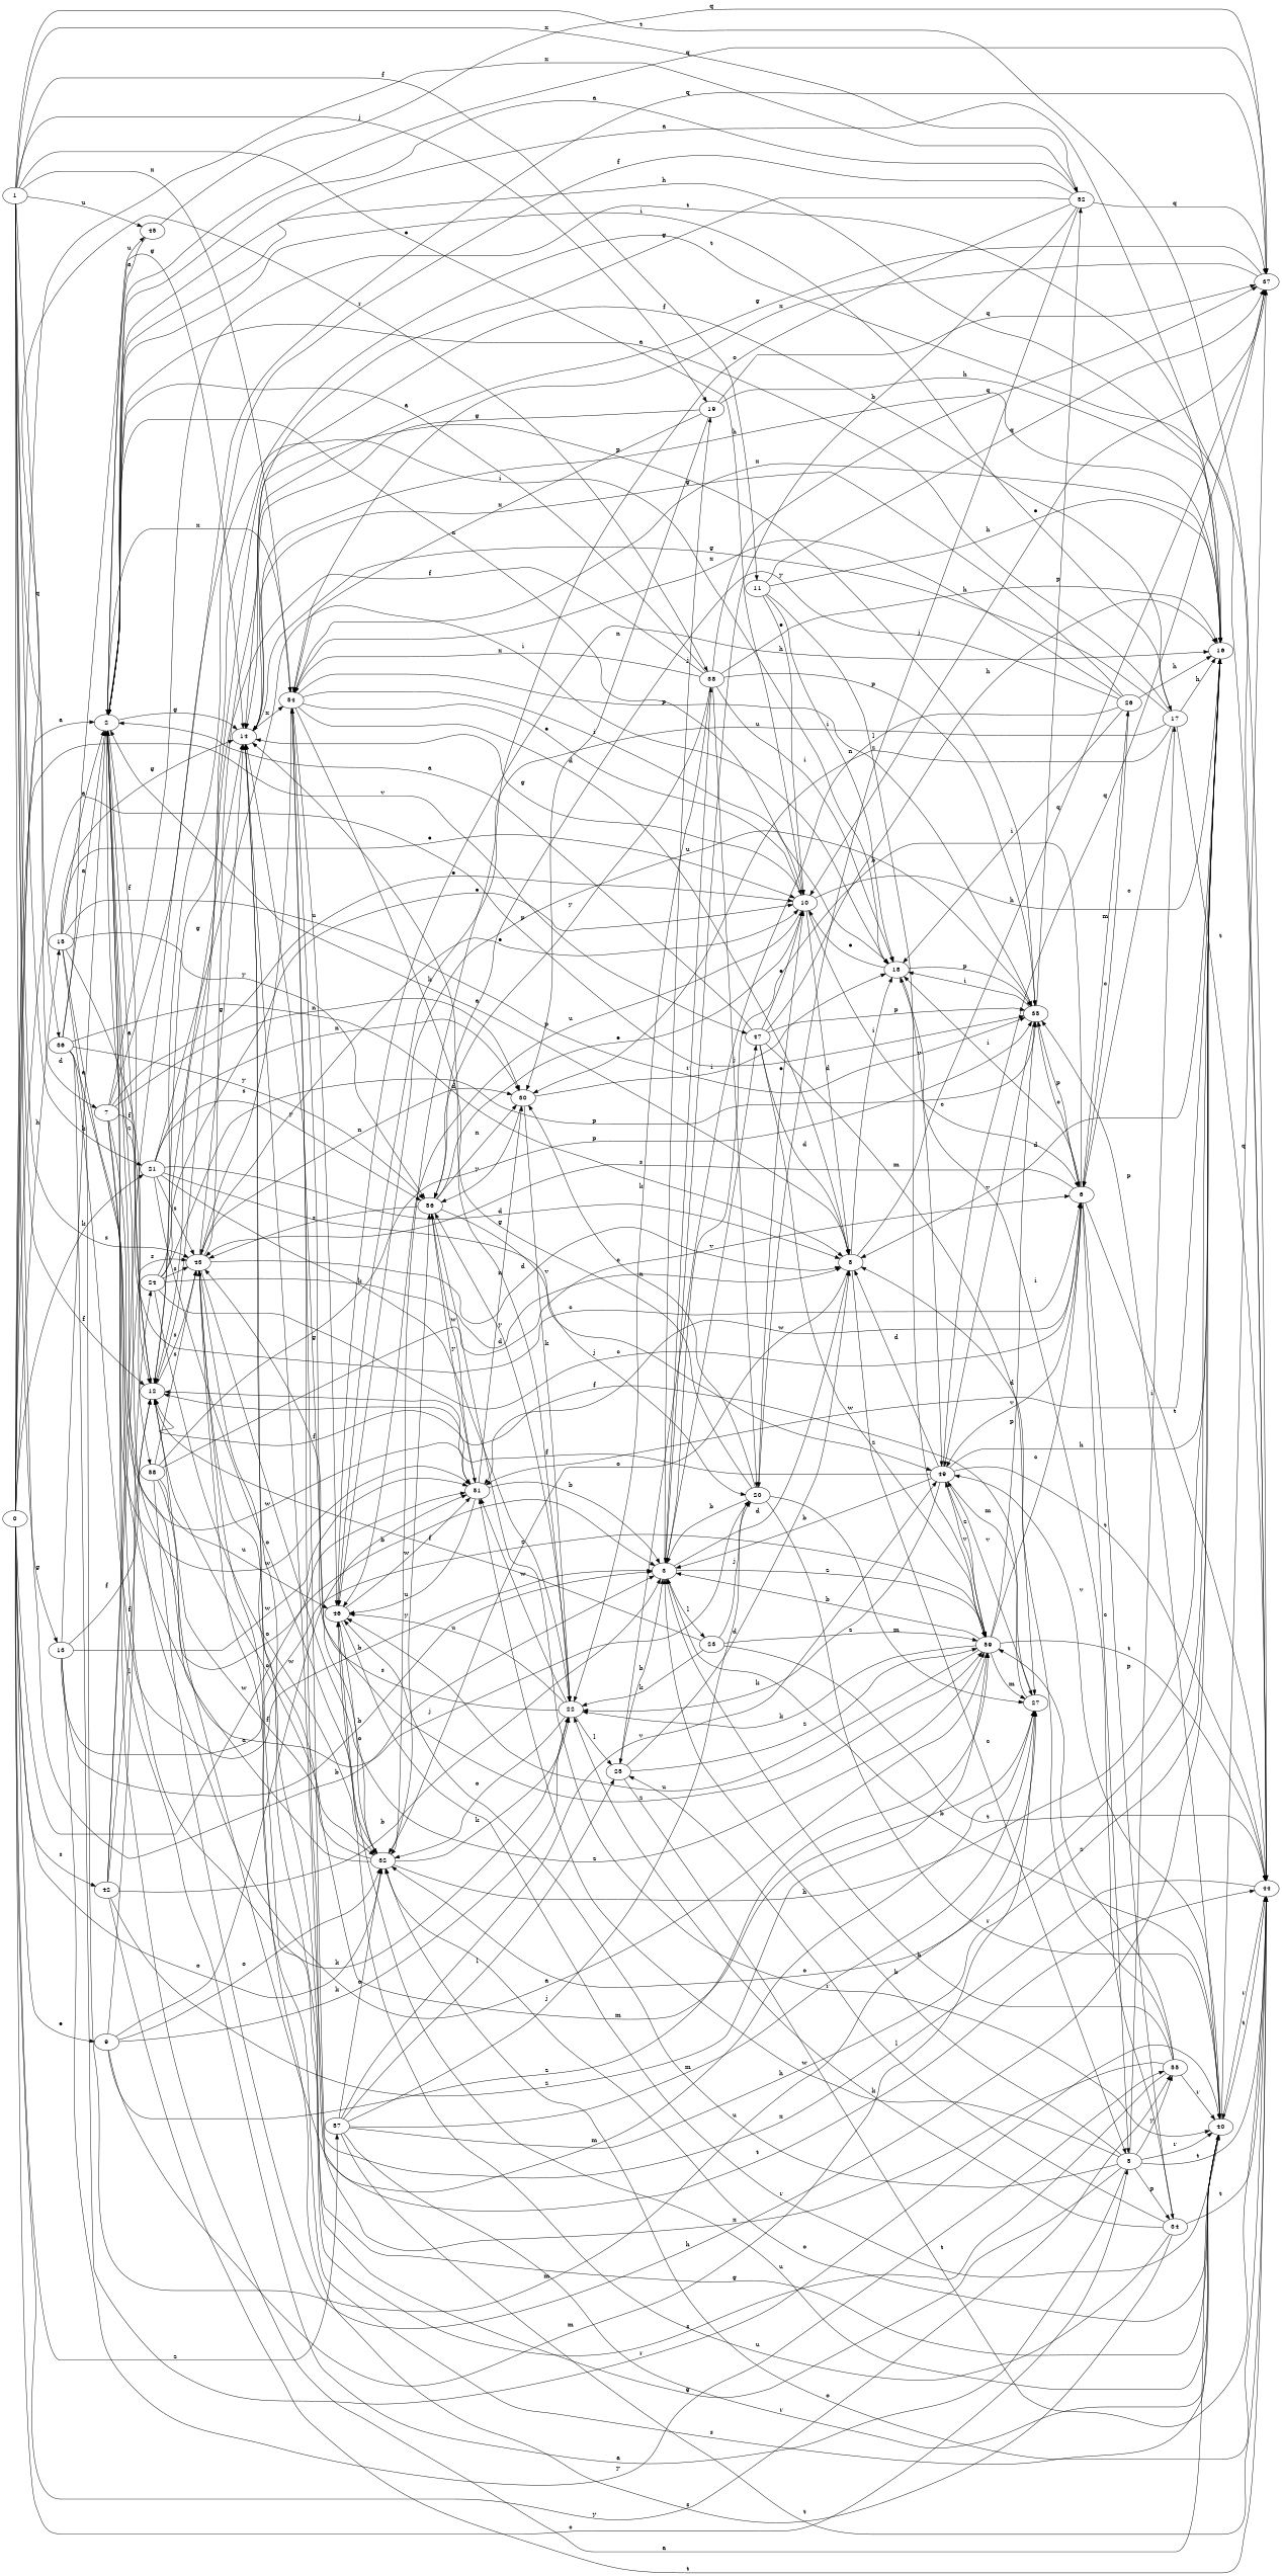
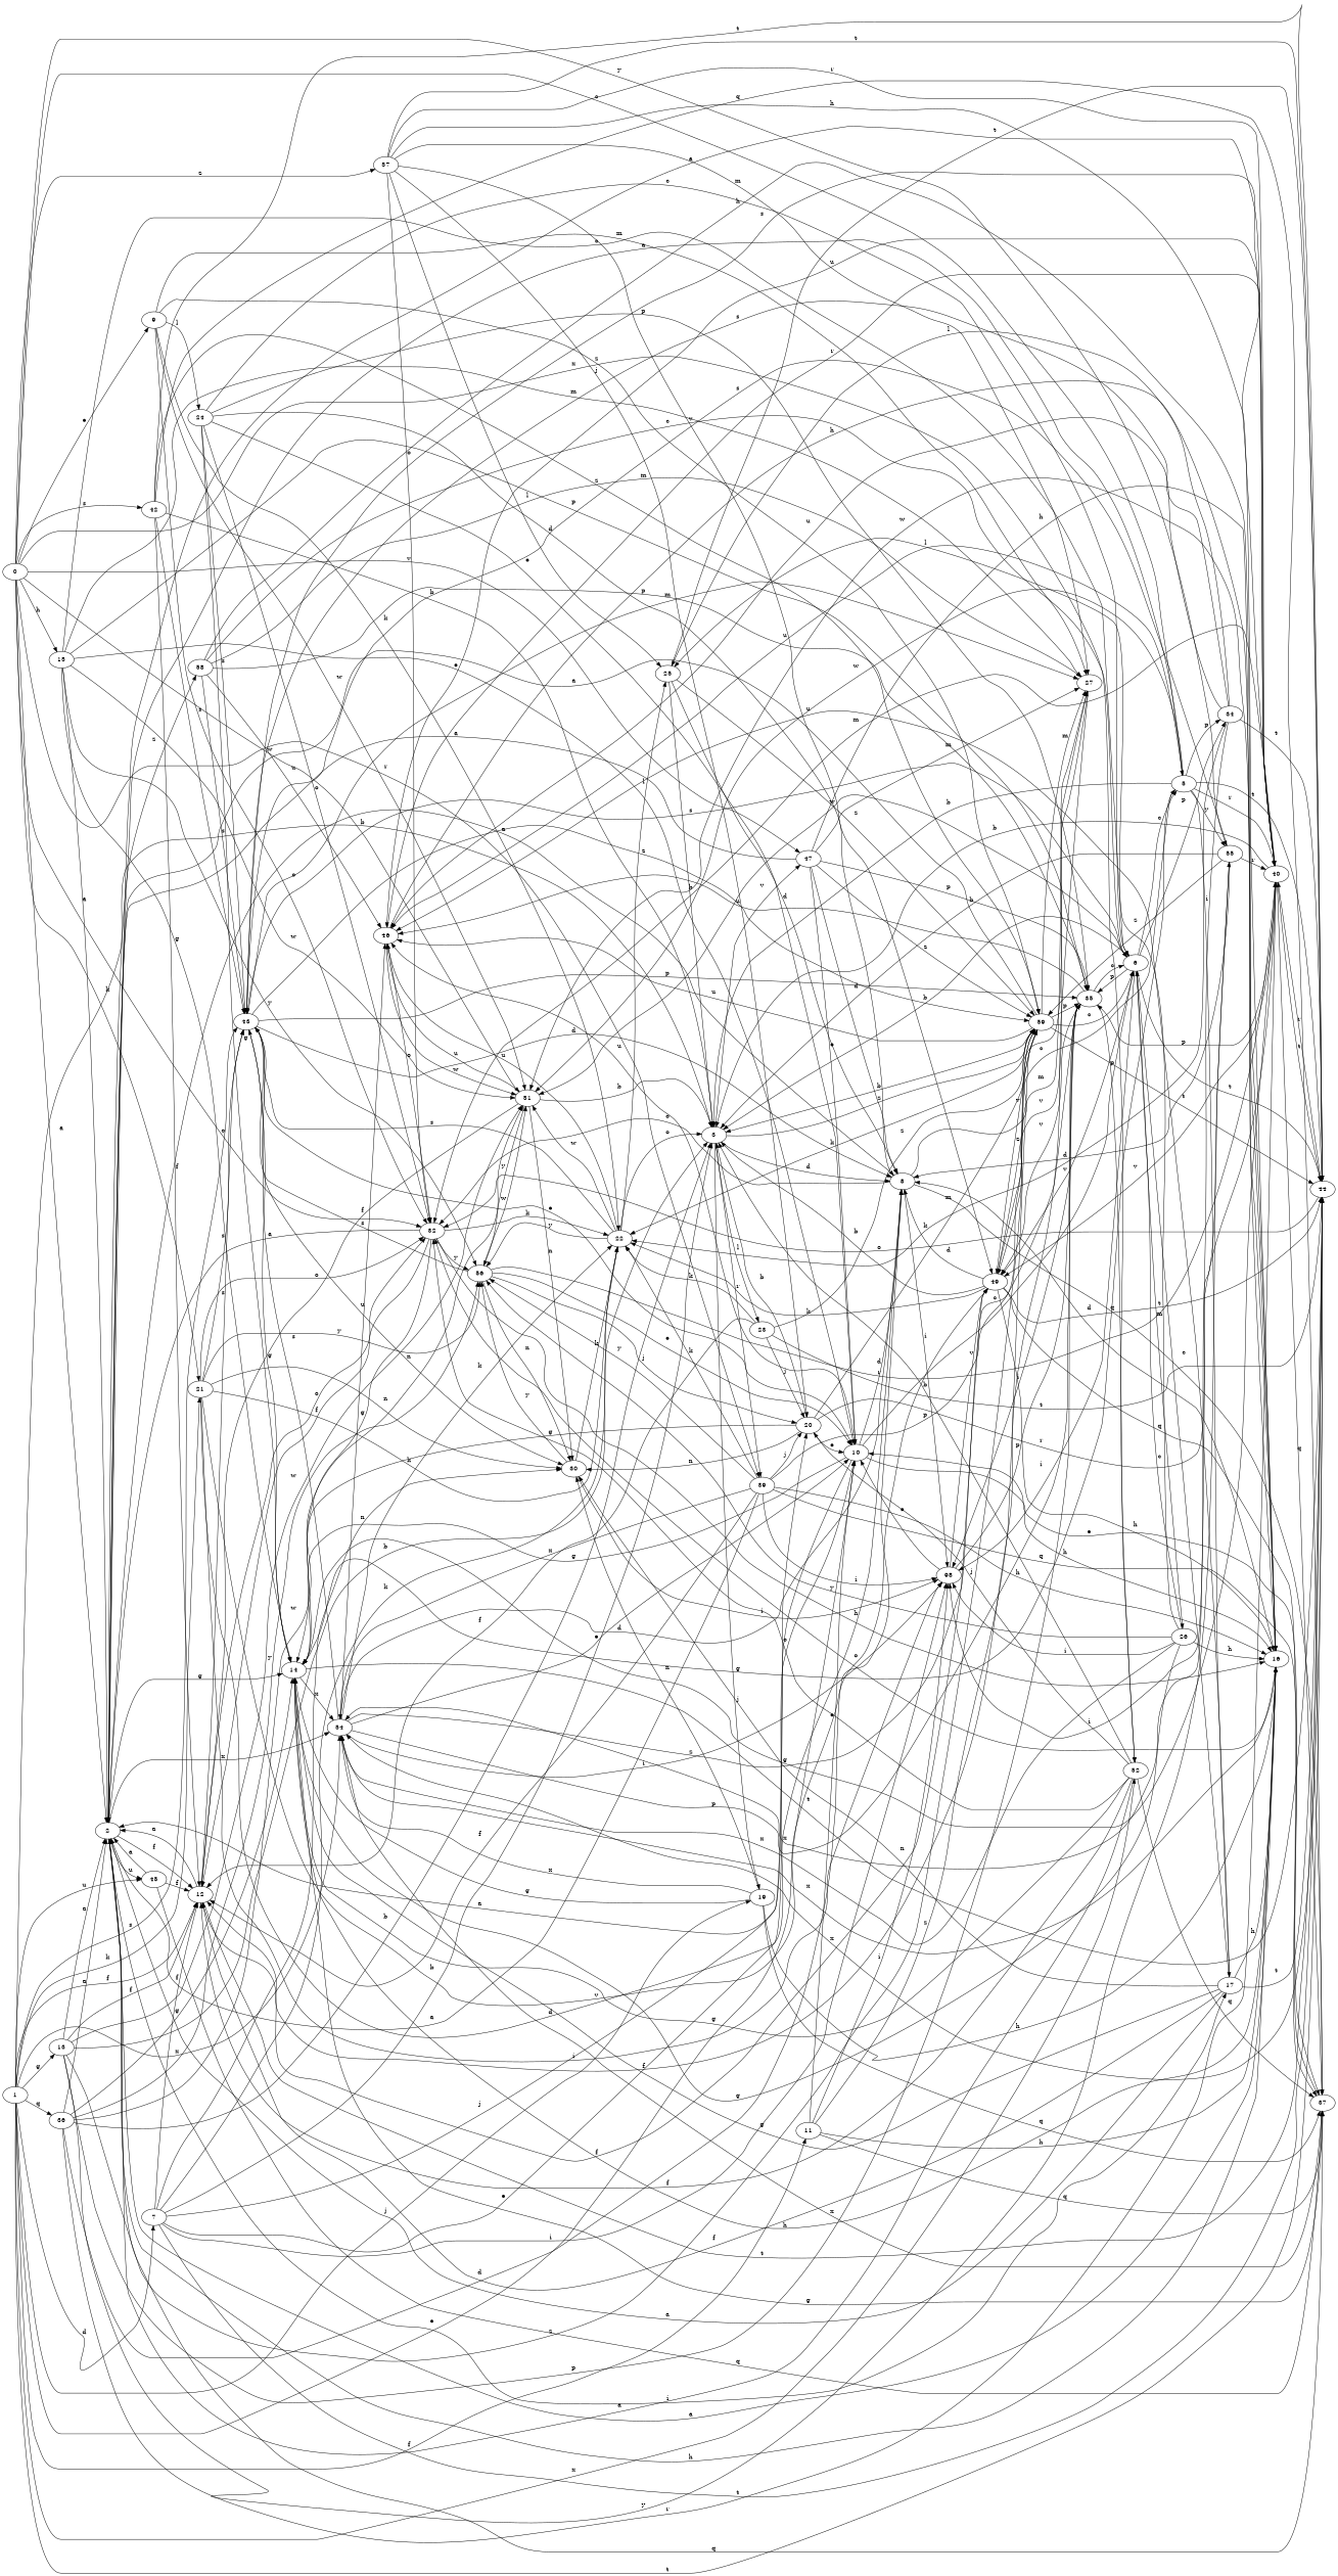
  strict digraph {
    rankdir=LR
    0
    2
    5
    9
    15
    21
    32
-   39 [label=38]
+   39
    42
    47
    51
    52
    55
    57
    12
    45
    54
    14
    16
    17
    37
    58
    3
    44
    34
    40
    46
    59
    22
    24
    27
    10
    6
    35
    56
    43
    8
-   18
+   18 [label=98]
    n39 [label=49]
    30
    20
    25
    1
    7
    11
    13
    19
    36
    23
    26
    0 -> 2 [label=a]
    0 -> 5 [label=c]
    0 -> 9 [label=e]
    0 -> 15 [label=h]
    0 -> 21 [label=k]
    0 -> 32 [label=o]
    0 -> 39 [label=r]
    0 -> 42 [label=s]
    0 -> 47 [label=v]
    0 -> 51 [label=w]
    0 -> 52 [label=x]
    0 -> 55 [label=y]
    0 -> 57 [label=z]
    2 -> 12 [label=f]
    2 -> 45 [label=u]
    2 -> 54 [label=x]
    2 -> 14 [label=g]
    2 -> 16 [label=h]
    2 -> 17 [label=i]
    2 -> 37 [label=q]
    2 -> 58 [label=z]
    5 -> 2 [label=a]
    5 -> 51 [label=w]
    5 -> 55 [label=y]
    5 -> 14 [label=g]
    5 -> 17 [label=i]
    5 -> 3 [label=b]
    5 -> 44 [label=t]
    5 -> 34 [label=p]
    5 -> 40 [label=r]
    5 -> 46 [label=u]
    9 -> 32 [label=o]
    9 -> 51 [label=w]
    9 -> 59 [label=z]
    9 -> 22 [label=k]
    9 -> 24 [label=l]
    9 -> 27 [label=m]
    15 -> 2 [label=a]
    15 -> 51 [label=w]
    15 -> 14 [label=g]
    15 -> 27 [label=m]
    15 -> 10 [label=e]
    15 -> 6 [label=c]
    15 -> 35 [label=p]
    15 -> 56 [label=y]
    21 -> 32 [label=o]
    21 -> 22 [label=k]
    21 -> 56 [label=y]
    21 -> 43 [label=s]
    21 -> 8 [label=d]
    21 -> 18 [label=i]
    21 -> n39 [label=v]
    21 -> 30 [label=n]
    32 -> 2 [label=a]
    32 -> 12 [label=f]
    32 -> 14 [label=g]
    32 -> 16 [label=h]
    32 -> 22 [label=k]
    32 -> 56 [label=y]
    39 -> 2 [label=a]
    39 -> 12 [label=f]
    39 -> 54 [label=x]
    39 -> 16 [label=h]
    39 -> 37 [label=q]
    39 -> 22 [label=k]
    39 -> 35 [label=p]
    39 -> 56 [label=y]
    39 -> 18 [label=i]
    39 -> 20 [label=j]
    42 -> 12 [label=f]
    42 -> 37 [label=q]
    42 -> 3 [label=b]
    42 -> 44 [label=t]
    42 -> 59 [label=z]
    42 -> 43 [label=s]
    47 -> 2 [label=a]
    47 -> 16 [label=h]
    47 -> 59 [label=z]
    47 -> 27 [label=m]
    47 -> 10 [label=e]
    47 -> 35 [label=p]
    47 -> 8 [label=d]
    51 -> 12 [label=f]
    51 -> 3 [label=b]
    51 -> 46 [label=u]
    51 -> 56 [label=y]
    51 -> 30 [label=n]
    52 -> 2 [label=a]
    52 -> 32 [label=o]
    52 -> 12 [label=f]
    52 -> 14 [label=g]
    52 -> 37 [label=q]
    52 -> 3 [label=b]
    52 -> 20 [label=j]
    55 -> 54 [label=x]
    55 -> 3 [label=b]
    55 -> 40 [label=r]
    55 -> 59 [label=z]
    55 -> 43 [label=s]
    55 -> 8 [label=d]
    57 -> 32 [label=o]
    57 -> 16 [label=h]
    57 -> 44 [label=t]
    57 -> 40 [label=r]
    57 -> 27 [label=m]
    57 -> n39 [label=v]
    57 -> 20 [label=j]
    57 -> 25 [label=l]
    12 -> 2 [label=a]
    12 -> 32 [label=o]
    12 -> 44 [label=t]
    12 -> 43 [label=s]
    45 -> 2 [label=a]
+   45 -> 12 [label=f]
    45 -> 37 [label=q]
    54 -> 46 [label=u]
    54 -> 59 [label=z]
    54 -> 22 [label=k]
    54 -> 10 [label=e]
    54 -> 35 [label=p]
    54 -> 43 [label=s]
    54 -> 8 [label=d]
    54 -> 18 [label=i]
    14 -> 54 [label=x]
    14 -> 16 [label=h]
    14 -> 44 [label=t]
    16 -> 2 [label=a]
    16 -> 32 [label=o]
    16 -> 51 [label=w]
    16 -> 54 [label=x]
    16 -> 8 [label=d]
    17 -> 2 [label=a]
    17 -> 12 [label=f]
    17 -> 14 [label=g]
    17 -> 16 [label=h]
    17 -> 44 [label=t]
    17 -> 46 [label=u]
    17 -> 6 [label=c]
    17 -> 30 [label=n]
    37 -> 54 [label=x]
    37 -> 14 [label=g]
    37 -> 10 [label=e]
    58 -> 16 [label=h]
    58 -> 46 [label=u]
    58 -> 27 [label=m]
    58 -> 6 [label=c]
    58 -> 35 [label=p]
    58 -> 43 [label=s]
    3 -> 39 [label=r]
    3 -> 47 [label=v]
    3 -> 59 [label=z]
    3 -> 8 [label=d]
    3 -> 19 [label=j]
    3 -> 23 [label=l]
    44 -> 32 [label=o]
    44 -> 54 [label=x]
    44 -> 40 [label=r]
    34 -> 44 [label=t]
    34 -> 46 [label=u]
    34 -> 22 [label=k]
    34 -> 43 [label=s]
    34 -> 18 [label=i]
    34 -> 25 [label=l]
    40 -> 2 [label=a]
-   40 -> 32 [label=o]
+   40 -> 32 [label=m]
    40 -> 14 [label=g]
    40 -> 37 [label=q]
    40 -> 3 [label=b]
    40 -> 44 [label=t]
    40 -> 46 [label=u]
    40 -> 35 [label=p]
    40 -> 43 [label=s]
    40 -> n39 [label=v]
    46 -> 32 [label=o]
    46 -> 51 [label=w]
    46 -> 16 [label=h]
    46 -> 40 [label=r]
    59 -> 2 [label=a]
    59 -> 3 [label=b]
    59 -> 44 [label=t]
    59 -> 46 [label=u]
    59 -> 22 [label=k]
    59 -> 27 [label=m]
    59 -> 6 [label=c]
    59 -> 35 [label=p]
    59 -> n39 [label=v]
-   22 -> 32 [label=o]
+   22 -> 3 [label=o]
    22 -> 51 [label=w]
    22 -> 46 [label=u]
    22 -> 56 [label=y]
    22 -> 43 [label=s]
    22 -> 25 [label=l]
    24 -> 32 [label=o]
    24 -> 14 [label=g]
    24 -> 10 [label=e]
    24 -> 6 [label=c]
    24 -> 35 [label=p]
    24 -> 43 [label=s]
    24 -> 8 [label=d]
    27 -> 12 [label=f]
    27 -> n39 [label=v]
    10 -> 2 [label=a]
    10 -> 14 [label=g]
    10 -> 16 [label=h]
    10 -> 46 [label=u]
    10 -> 6 [label=c]
    10 -> 8 [label=d]
    6 -> 5 [label=c]
    6 -> 51 [label=w]
    6 -> 3 [label=b]
    6 -> 44 [label=t]
    6 -> 34 [label=p]
    6 -> 35 [label=p]
    6 -> 43 [label=s]
    6 -> 18 [label=i]
    6 -> n39 [label=v]
    6 -> 26 [label=m]
    35 -> 52 [label=p]
    35 -> 46 [label=u]
    35 -> 6 [label=c]
    35 -> 18 [label=i]
    35 -> n39 [label=v]
    56 -> 51 [label=w]
    56 -> 40 [label=r]
    56 -> 10 [label=e]
    56 -> 43 [label=s]
    56 -> 30 [label=n]
    56 -> 20 [label=j]
    43 -> 14 [label=g]
    43 -> 59 [label=z]
    43 -> 27 [label=m]
    43 -> 10 [label=e]
    43 -> 35 [label=p]
    43 -> 8 [label=d]
    43 -> 30 [label=n]
    8 -> 2 [label=a]
    8 -> 5 [label=c]
    8 -> 32 [label=o]
    8 -> 37 [label=q]
    8 -> 18 [label=i]
    18 -> 10 [label=e]
    18 -> 35 [label=p]
    18 -> n39 [label=v]
    n39 -> 12 [label=f]
    n39 -> 16 [label=h]
    n39 -> 37 [label=q]
    n39 -> 3 [label=b]
    n39 -> 44 [label=t]
    n39 -> 59 [label=z]
    n39 -> 22 [label=k]
    n39 -> 27 [label=m]
    n39 -> 8 [label=d]
    30 -> 22 [label=k]
    30 -> 56 [label=y]
    30 -> 18 [label=i]
    20 -> 14 [label=g]
    20 -> 3 [label=b]
    20 -> 40 [label=r]
    20 -> 27 [label=m]
    20 -> 10 [label=e]
    20 -> 30 [label=n]
    25 -> 3 [label=b]
    25 -> 44 [label=t]
    25 -> 59 [label=z]
    25 -> 8 [label=d]
    1 -> 21 [label=k]
    1 -> 52 [label=x]
    1 -> 12 [label=f]
    1 -> 45 [label=u]
    1 -> 54 [label=x]
    1 -> 3 [label=b]
    1 -> 44 [label=t]
    1 -> 10 [label=e]
    1 -> 43 [label=s]
    1 -> 7 [label=d]
    1 -> 11 [label=f]
    1 -> 13 [label=g]
    1 -> 19 [label=j]
    1 -> 36 [label=q]
    7 -> 12 [label=f]
    7 -> 3 [label=b]
    7 -> 44 [label=t]
    7 -> 22 [label=k]
    7 -> 10 [label=e]
    7 -> 18 [label=i]
    7 -> 30 [label=n]
    7 -> 20 [label=j]
    11 -> 16 [label=h]
    11 -> 37 [label=q]
    11 -> 59 [label=z]
    11 -> 10 [label=e]
    11 -> 18 [label=i]
    13 -> 2 [label=a]
    13 -> 51 [label=w]
    13 -> 55 [label=y]
    13 -> 12 [label=f]
    13 -> 3 [label=b]
    13 -> 59 [label=z]
-   0 -> 35 [label=p]
+   13 -> 35 [label=p]
    19 -> 54 [label=x]
    19 -> 14 [label=g]
    19 -> 16 [label=h]
    19 -> 37 [label=q]
    19 -> 30 [label=n]
    36 -> 2 [label=a]
    36 -> 51 [label=w]
    36 -> 14 [label=g]
    36 -> 3 [label=b]
    36 -> 40 [label=r]
    36 -> 56 [label=y]
    36 -> 8 [label=d]
    23 -> 12 [label=f]
    23 -> 44 [label=t]
    23 -> 59 [label=z]
    23 -> 22 [label=k]
    23 -> 20 [label=j]
    26 -> 54 [label=x]
    26 -> 14 [label=g]
    26 -> 16 [label=h]
    26 -> 6 [label=c]
    26 -> 56 [label=y]
    26 -> 18 [label=i]
    26 -> 25 [label=l]
  }
